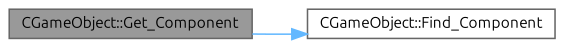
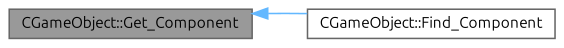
  digraph {
    rankdir=LR
    fontname=Ubuntu
    node [fontname=Ubuntu fontsize=10 shape=box style=filled]
    n1 [color=gray40 fillcolor=grey60 fontcolor=black height=0.2 label="CGameObject::Get_Component" width=0.4]
    n2 [color=grey40 fillcolor=white height=0.2 label="CGameObject::Find_Component" width=0.4]
-   n1 -> n2 [color=steelblue1 fontname=Ubuntu fontsize=10 labelfontname=Helvetica labelfontsize=10 style=solid]
+   n2 -> n1 [color=steelblue1 fontname=Ubuntu fontsize=10 labelfontname=Helvetica labelfontsize=10 style=solid]
  }
